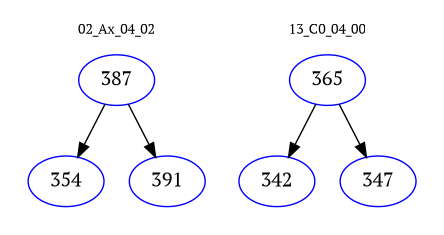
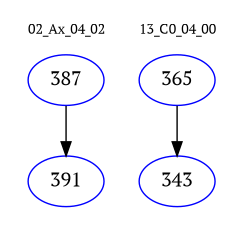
  digraph {
    fontname="PT Serif"
    node [color=blue fontname="PT Serif"]
    edge [color=black fontname="PT Serif"]
    n1 [label=387]
-   n2 [label=354]
    n3 [label=391]
    n4 [label=365]
-   n5 [label=342]
-   n6 [label=347]
+   n5 [label=343]
    subgraph cluster_1 {
      color=white
      fontsize=10
      label="02_Ax_04_02"
      n1
-     n2
      n3
    }
    subgraph cluster_2 {
      color=white
      fontsize=10
      label="13_C0_04_00"
      n4
      n5
-     n6
    }
-   n1 -> n2
    n1 -> n3
    n4 -> n5
-   n4 -> n6
  }
